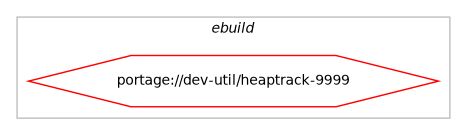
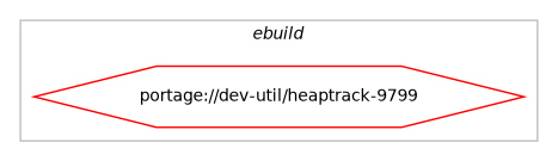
  digraph {
    compound=true
    concentrate=true
    fontname=Helvetica
    fontsize=10
    newrank=true
    rankdir=LR
    ranksep=1.5
-   n1 [color=red fontname=Helvetica fontsize=10 label="portage://dev-util/heaptrack-9999" width=4 shape=hexagon]
+   n1 [color=red fontname=Helvetica fontsize=10 label="portage://dev-util/heaptrack-9799" width=4 shape=hexagon]
    subgraph cluster_1 {
      color=gray
      label=<<i>ebuild</i>>
      n1
    }
    subgraph cluster_2 {
      color=gray
      label=<<i>dependencies</i>>
      subgraph cluster_3 {
        color=gray
        fillcolor="#eeeeee"
        label=<<i>compile</i>>
        style=filled
      }
      subgraph cluster_4 {
        color=gray
        fillcolor="#eeeeee"
        label=<<i>compile and run</i>>
        style=filled
      }
      subgraph cluster_5 {
        color=gray
        fillcolor="#eeeeee"
        label=<<i>run</i>>
        style=filled
      }
    }
    subgraph cluster_6 {
      color=gray
      label=<<i>candidates</i>>
      rank=same
    }
  }
